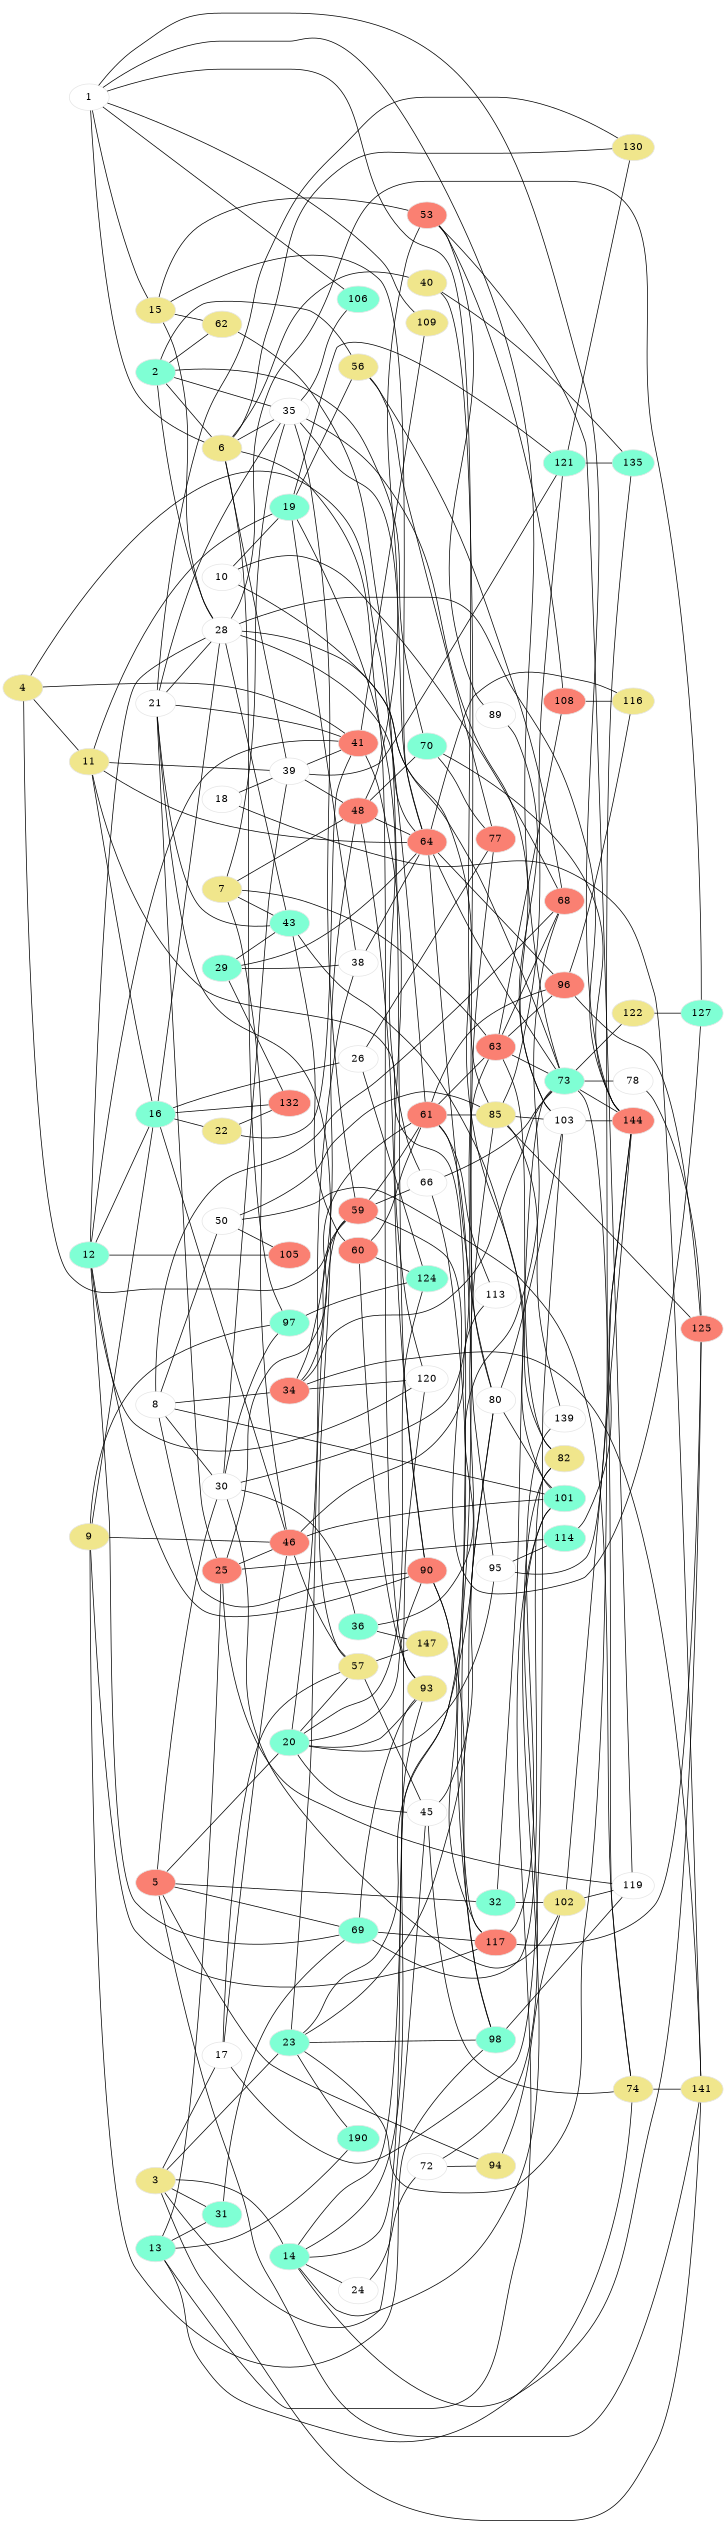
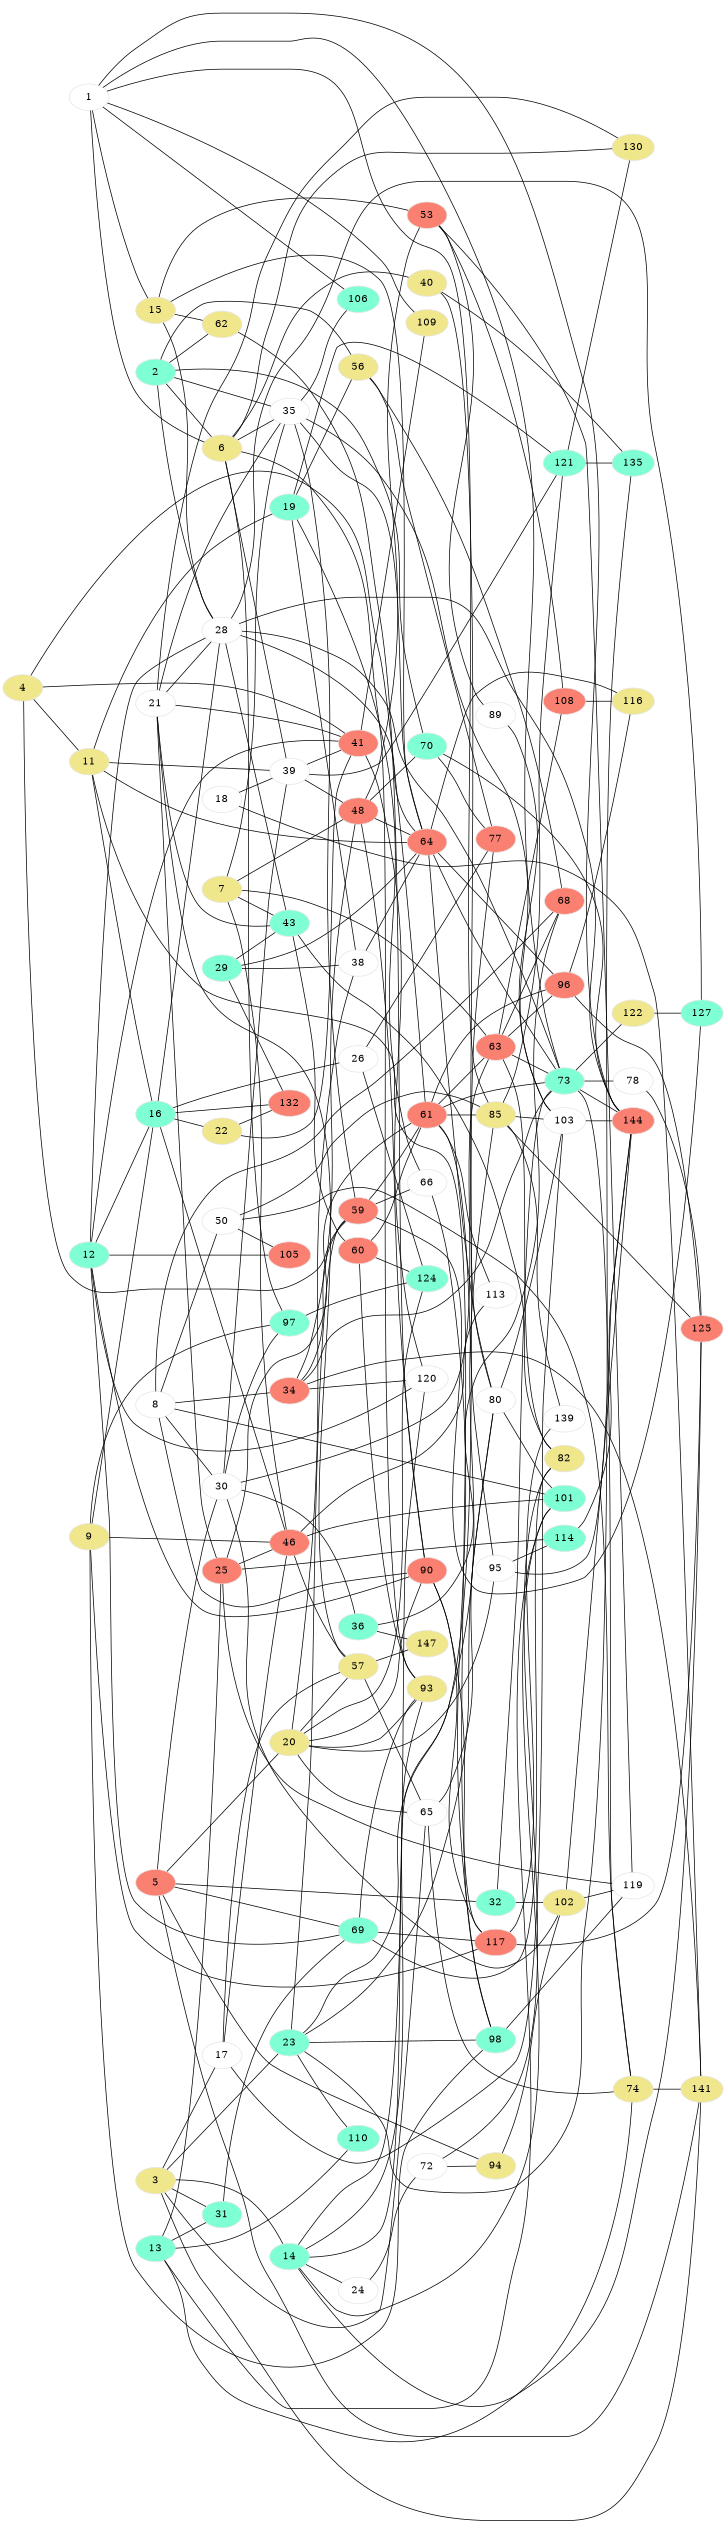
  graph {
    rankdir=LR
    node [color=gray90 fillcolor=white style=filled]
    1 [super="+52"]
    6 [fillcolor=khaki super="+42"]
    15 [fillcolor=khaki super="+75"]
    73 [fillcolor=aquamarine super="+99"]
    85 [fillcolor=khaki super="+128"]
    106 [fillcolor=aquamarine]
    109 [fillcolor=khaki]
    144 [fillcolor=salmon super="+145"]
    35 [super="+51"]
    39 [super="+104"]
    40 [fillcolor=khaki]
    93 [fillcolor=khaki super="+100"]
    97 [fillcolor=aquamarine]
    130 [fillcolor=khaki]
    28 [super="+33"]
    62 [fillcolor=khaki]
    64 [fillcolor=salmon super="+107"]
    53 [fillcolor=salmon]
    74 [fillcolor=khaki super="+84"]
    78
    122 [fillcolor=khaki]
    125 [fillcolor=salmon super="+140"]
    103 [super="+115"]
    121 [fillcolor=aquamarine super="+146"]
    139
    2 [fillcolor=aquamarine super="+37"]
    56 [fillcolor=khaki]
    70 [fillcolor=aquamarine super="+76"]
    43 [fillcolor=aquamarine super="+129"]
    127 [fillcolor=aquamarine]
    59 [fillcolor=salmon super="+83"]
    68 [fillcolor=salmon super="+111"]
    77 [fillcolor=salmon super="+88"]
    90 [fillcolor=salmon super="+131"]
    3 [fillcolor=khaki super="+91"]
    14 [fillcolor=aquamarine super="+123"]
    17
    23 [fillcolor=aquamarine super="+49"]
    31 [fillcolor=aquamarine]
-   65 [label=45]
+   65
    141 [fillcolor=khaki]
    101 [fillcolor=aquamarine super="+118"]
    120
    24
    46 [fillcolor=salmon super="+81"]
    57 [fillcolor=khaki super="+148"]
    98 [fillcolor=aquamarine super="+142"]
-   110 [fillcolor=aquamarine label=190]
+   110 [fillcolor=aquamarine]
    80 [super="+86"]
    135 [fillcolor=aquamarine]
    69 [fillcolor=aquamarine super="+112"]
    11 [fillcolor=khaki super="+55"]
    16 [fillcolor=aquamarine super="+47"]
    117 [fillcolor=salmon]
    19 [fillcolor=aquamarine super="+58"]
    4 [fillcolor=khaki]
    41 [fillcolor=salmon super="+45"]
    61 [fillcolor=salmon super="+136"]
    66
    63 [fillcolor=salmon super="+133"]
    95
    113
    96 [fillcolor=salmon]
    5 [fillcolor=salmon super="+54"]
-   20 [fillcolor=aquamarine super="+92"]
+   20 [fillcolor=khaki super="+92"]
    30 [super="+87"]
    32 [fillcolor=aquamarine]
    94 [fillcolor=khaki]
    38
    124 [fillcolor=aquamarine]
    36 [fillcolor=aquamarine]
    102 [fillcolor=khaki]
    82 [fillcolor=khaki]
    48 [fillcolor=salmon]
    7 [fillcolor=khaki]
    60 [fillcolor=salmon super="+134"]
    108 [fillcolor=salmon]
    8 [super="+27"]
    34 [fillcolor=salmon super="+71"]
    50 [super="+67"]
    105 [fillcolor=salmon]
    9 [fillcolor=khaki super="+138"]
    22 [fillcolor=khaki]
    26
    132 [fillcolor=salmon]
    119
-   10
    116 [fillcolor=khaki super="+137"]
    12 [fillcolor=aquamarine super="+79"]
    13 [fillcolor=aquamarine super="+44"]
    25 [fillcolor=salmon super="+126"]
    114 [fillcolor=aquamarine]
    72
    89
    147 [fillcolor=khaki]
    18
    21 [super="+143"]
    29 [fillcolor=aquamarine]
    1 -- 6
    1 -- 15
    1 -- 73
    1 -- 85
    1 -- 106
    1 -- 109
    1 -- 144
    6 -- 35
    6 -- 39
    6 -- 40
    6 -- 93
    6 -- 97
    6 -- 130
    15 -- 28
    15 -- 62 [weight=2]
    15 -- 64
    15 -- 53
    73 -- 144
    73 -- 74
    73 -- 78
    73 -- 122
    85 -- 125
    85 -- 103
    85 -- 121
    85 -- 139
    35 -- 106
    35 -- 64
    35 -- 103
    35 -- 59
    39 -- 121
    39 -- 41
    39 -- 48
    40 -- 80
    40 -- 135
    97 -- 124
    28 -- 73
    28 -- 144
    28 -- 64
    28 -- 43
    28 -- 127
    62 -- 90
    64 -- 73
    64 -- 80
    64 -- 96
    64 -- 116
    53 -- 108
    53 -- 119
    53 -- 89
    74 -- 141
    78 -- 125
    122 -- 127
    103 -- 144
    121 -- 130
    121 -- 135
    2 -- 6
    2 -- 35
    2 -- 28
    2 -- 62
    2 -- 56
    2 -- 70
    56 -- 68
    56 -- 77
    70 -- 144
    70 -- 77
    43 -- 82
    43 -- 60
    59 -- 127
    59 -- 61
    59 -- 66
    90 -- 98
    90 -- 117
    3 -- 14
    3 -- 17
    3 -- 23
    3 -- 31
    3 -- 65
    3 -- 141
    14 -- 93
    14 -- 125
    14 -- 77
    14 -- 101
    14 -- 120
    14 -- 24
    17 -- 103
    17 -- 46
    17 -- 57
    23 -- 85
    23 -- 59
    23 -- 98
    23 -- 110
    23 -- 80
    23 -- 135
    31 -- 69
    65 -- 74
    65 -- 80
    24 -- 72
    46 -- 101
    46 -- 57
    46 -- 113
    57 -- 65
    57 -- 147
    98 -- 119
    80 -- 103
    80 -- 101
    69 -- 93
    69 -- 117
    69 -- 82
    11 -- 39
    11 -- 64
    11 -- 16
    11 -- 117
    11 -- 19
    16 -- 28
    16 -- 46
    16 -- 22
    16 -- 26
    16 -- 132
    117 -- 125
    117 -- 139
    19 -- 121
    19 -- 56
    19 -- 66
    19 -- 38
    4 -- 59
    4 -- 11
    4 -- 41
    4 -- 61
    41 -- 109
    41 -- 120
    61 -- 85
    61 -- 63
    61 -- 95
    61 -- 113
    61 -- 96
-   66 -- 73
+   61 -- 73
    66 -- 98
    63 -- 73
    63 -- 68
    63 -- 96
    63 -- 82
    63 -- 108
    95 -- 144
    95 -- 114
    96 -- 125
    96 -- 116
    5 -- 141
    5 -- 69
    5 -- 20
    5 -- 30
    5 -- 32
    5 -- 94
    20 -- 93
    20 -- 90
    20 -- 65
    20 -- 57
    20 -- 95
    20 -- 38
    20 -- 124
    30 -- 39
    30 -- 97
    30 -- 63
    30 -- 36
    30 -- 102
    32 -- 73
    32 -- 102
    94 -- 102
    38 -- 64
    36 -- 68
    36 -- 147
    102 -- 144
    102 -- 119
    48 -- 64
    48 -- 53
    48 -- 70
    48 -- 90
    7 -- 35
    7 -- 43
    7 -- 46
    7 -- 63
    7 -- 48
    60 -- 93
    60 -- 61
    60 -- 124
    108 -- 116
    8 -- 68
    8 -- 90
    8 -- 101
    8 -- 30
    8 -- 34
    8 -- 50
    34 -- 73
    34 -- 59
    34 -- 141
    34 -- 120
    34 -- 48
    50 -- 85
    50 -- 74
    50 -- 105
    9 -- 97
    9 -- 46
    9 -- 98
    9 -- 16
    9 -- 117
    22 -- 41
    22 -- 132
    26 -- 77
    26 -- 124
-   10 -- 68
-   10 -- 101
-   10 -- 19
    12 -- 28
    12 -- 90
    12 -- 120
    12 -- 69
    12 -- 16
    12 -- 41
    12 -- 105
    13 -- 74
    13 -- 31
    13 -- 101
    13 -- 110
    13 -- 25
    25 -- 46
    25 -- 61
    25 -- 119
    25 -- 114
    114 -- 144
    72 -- 94
    72 -- 82
    89 -- 103
    18 -- 39
    18 -- 141
    21 -- 35 [weight=2]
    21 -- 130
    21 -- 28
    21 -- 43
    21 -- 57
    21 -- 41
    21 -- 25
    29 -- 64
    29 -- 43
    29 -- 38
    29 -- 132
  }
